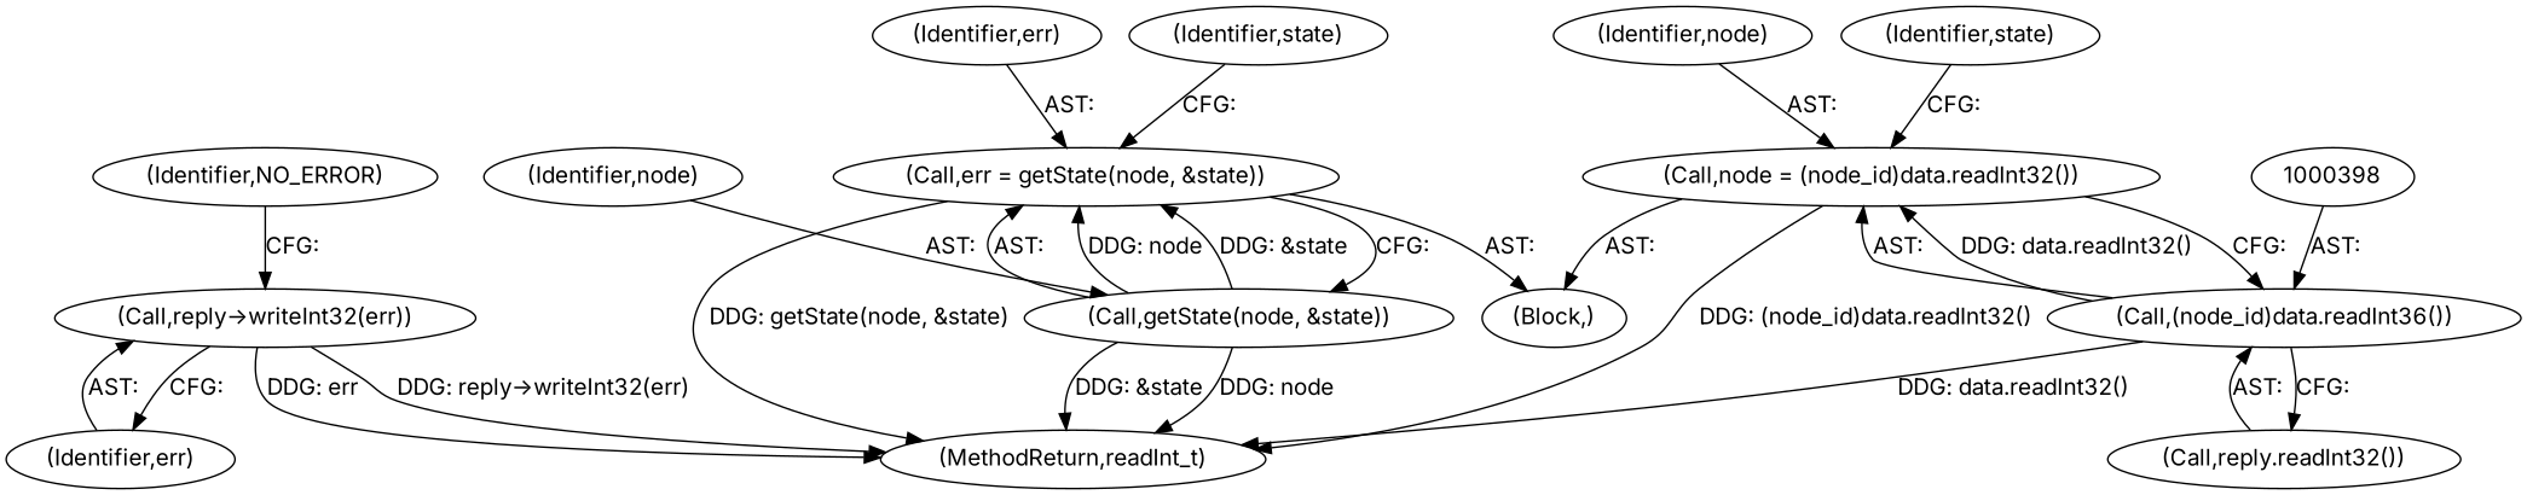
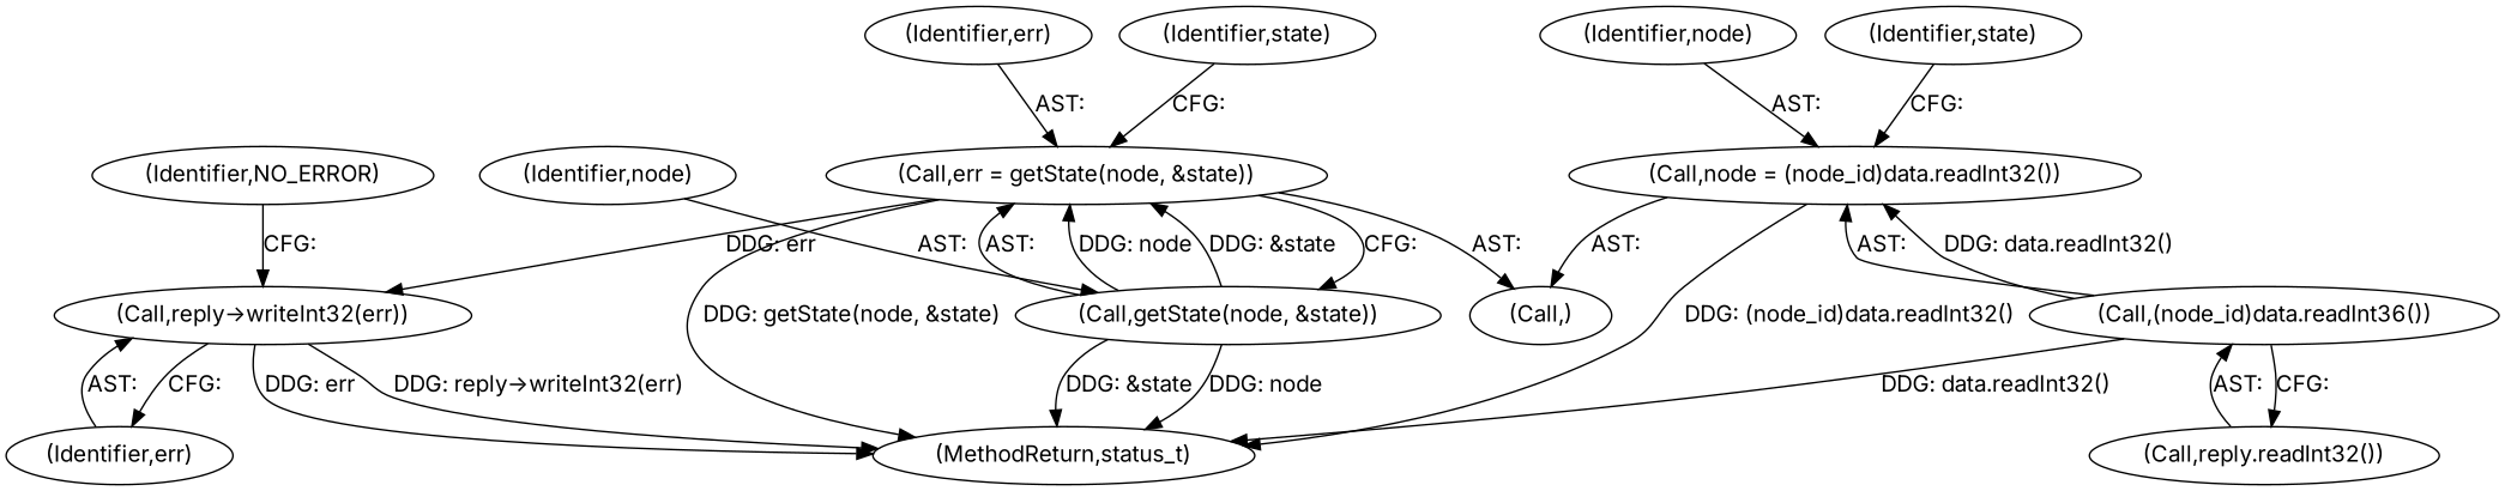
  digraph {
    fontname=Inter
    node [fontname=Inter]
    edge [fontname=Inter]
    n1 [label="(Call,reply->writeInt32(err))"]
    n2 [label="(Identifier,err)"]
-   n3 [label="(MethodReturn,readInt_t)"]
-   n4 [label="(Block,)"]
+   n3 [label="(MethodReturn,status_t)"]
+   n4 [label="(Call,)"]
    n5 [label="(Call,err = getState(node, &state))"]
    n6 [label="(Call,getState(node, &state))"]
    n7 [label="(Call,node = (node_id)data.readInt32())"]
    n8 [label="(Call,(node_id)data.readInt36())"]
    n9 [label="(Call,reply.readInt32())"]
    n10 [label="(Identifier,err)"]
    n11 [label="(Identifier,NO_ERROR)"]
    n12 [label="(Identifier,node)"]
    n13 [label="(Identifier,state)"]
    n14 [label="(Identifier,node)"]
    n15 [label="(Identifier,state)"]
-   1000398
    n1 -> n2 [label="CFG: "]
    n1 -> n3 [label="DDG: err"]
    n1 -> n3 [label="DDG: reply->writeInt32(err)"]
    n2 -> n1 [label="AST: "]
+   n5 -> n1 [label="DDG: err"]
    n5 -> n3 [label="DDG: getState(node, &state)"]
    n5 -> n4 [label="AST: "]
    n5 -> n6 [label="CFG: "]
    n6 -> n3 [label="DDG: &state"]
    n6 -> n3 [label="DDG: node"]
    n6 -> n5 [label="AST: "]
    n6 -> n5 [label="DDG: node"]
    n6 -> n5 [label="DDG: &state"]
    n7 -> n3 [label="DDG: (node_id)data.readInt32()"]
    n7 -> n4 [label="AST: "]
-   n7 -> n8 [label="CFG: "]
    n8 -> n3 [label="DDG: data.readInt32()"]
    n8 -> n7 [label="AST: "]
    n8 -> n7 [label="DDG: data.readInt32()"]
    n8 -> n9 [label="CFG: "]
    n9 -> n8 [label="AST: "]
    n10 -> n5 [label="AST: "]
    n11 -> n1 [label="CFG: "]
    n12 -> n6 [label="AST: "]
    n13 -> n5 [label="CFG: "]
    n14 -> n7 [label="AST: "]
    n15 -> n7 [label="CFG: "]
-   1000398 -> n8 [label="AST: "]
  }
